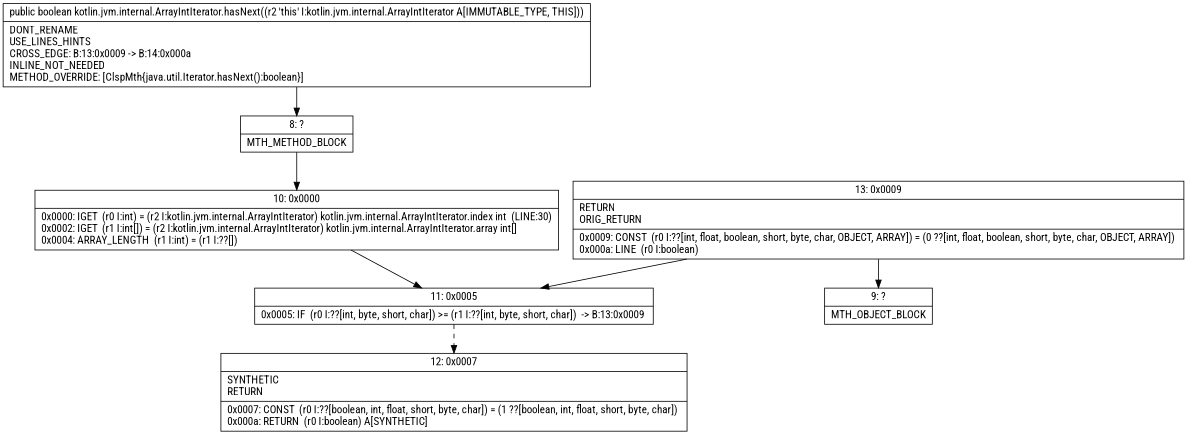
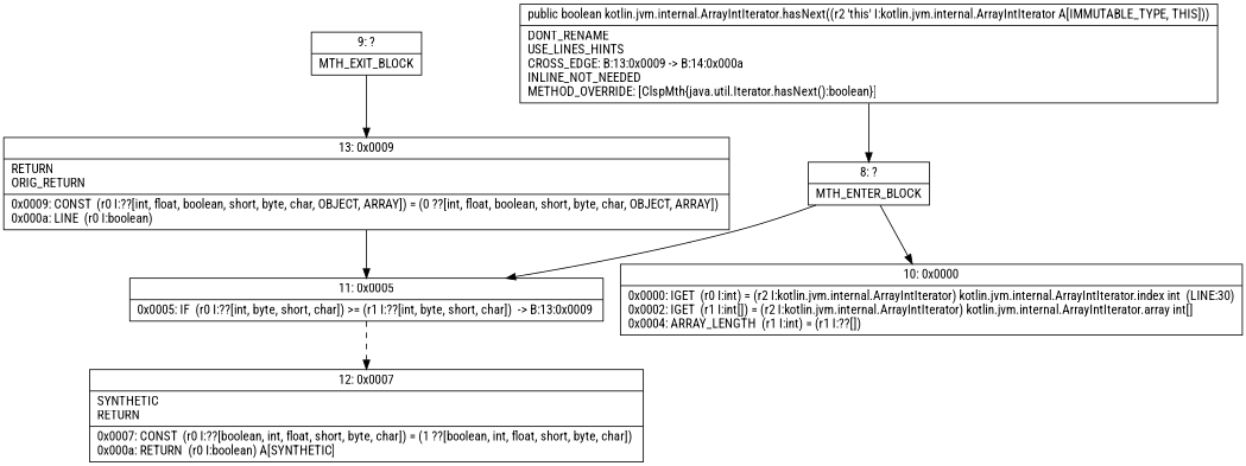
  digraph {
    fontname="Roboto Condensed"
    node [fontname="Roboto Condensed" shape=record]
    edge [fontname="Roboto Condensed"]
-   n1 [label="{8\:\ ?|MTH_METHOD_BLOCK\l}"]
+   n1 [label="{8\:\ ?|MTH_ENTER_BLOCK\l}"]
    n2 [label="{10\:\ 0x0000|0x0000: IGET  (r0 I:int) = (r2 I:kotlin.jvm.internal.ArrayIntIterator) kotlin.jvm.internal.ArrayIntIterator.index int  (LINE:30)\l0x0002: IGET  (r1 I:int[]) = (r2 I:kotlin.jvm.internal.ArrayIntIterator) kotlin.jvm.internal.ArrayIntIterator.array int[] \l0x0004: ARRAY_LENGTH  (r1 I:int) = (r1 I:??[]) \l}"]
    n3 [label="{11\:\ 0x0005|0x0005: IF  (r0 I:??[int, byte, short, char]) \>= (r1 I:??[int, byte, short, char])  \-\> B:13:0x0009 \l}"]
    n4 [label="{12\:\ 0x0007|SYNTHETIC\lRETURN\l|0x0007: CONST  (r0 I:??[boolean, int, float, short, byte, char]) = (1 ??[boolean, int, float, short, byte, char]) \l0x000a: RETURN  (r0 I:boolean) A[SYNTHETIC]\l}"]
    n5 [label="{13\:\ 0x0009|RETURN\lORIG_RETURN\l|0x0009: CONST  (r0 I:??[int, float, boolean, short, byte, char, OBJECT, ARRAY]) = (0 ??[int, float, boolean, short, byte, char, OBJECT, ARRAY]) \l0x000a: LINE  (r0 I:boolean) \l}"]
-   n6 [label="{9\:\ ?|MTH_OBJECT_BLOCK\l}"]
+   n6 [label="{9\:\ ?|MTH_EXIT_BLOCK\l}"]
    n7 [label="{public boolean kotlin.jvm.internal.ArrayIntIterator.hasNext((r2 'this' I:kotlin.jvm.internal.ArrayIntIterator A[IMMUTABLE_TYPE, THIS]))  | DONT_RENAME\lUSE_LINES_HINTS\lCROSS_EDGE: B:13:0x0009 \-\> B:14:0x000a\lINLINE_NOT_NEEDED\lMETHOD_OVERRIDE: [ClspMth\{java.util.Iterator.hasNext():boolean\}]\l}"]
    n1 -> n2
-   n2 -> n3
+   n1 -> n3
    n3 -> n4 [style=dashed]
    n5 -> n3
-   n5 -> n6
+   n6 -> n5
    n7 -> n1
  }
